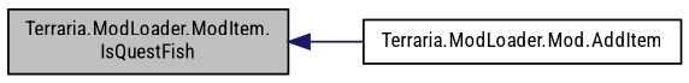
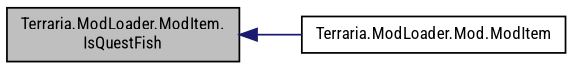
  digraph {
    rankdir=LR
    fontname="Roboto Condensed"
    node [color=black fontname="Roboto Condensed" fontsize=10 shape=record style=filled]
    n1 [fillcolor=grey75 fontcolor=black height=0.2 label="Terraria.ModLoader.ModItem.\lIsQuestFish" width=0.4]
-   n2 [fillcolor=white height=0.2 label="Terraria.ModLoader.Mod.AddItem" width=0.4]
+   n2 [fillcolor=white height=0.2 label="Terraria.ModLoader.Mod.ModItem" width=0.4]
    n1 -> n2 [color=midnightblue dir=back fontname="Roboto Condensed" fontsize=10 labelfontname=Helvetica labelfontsize=10 style=solid]
  }
